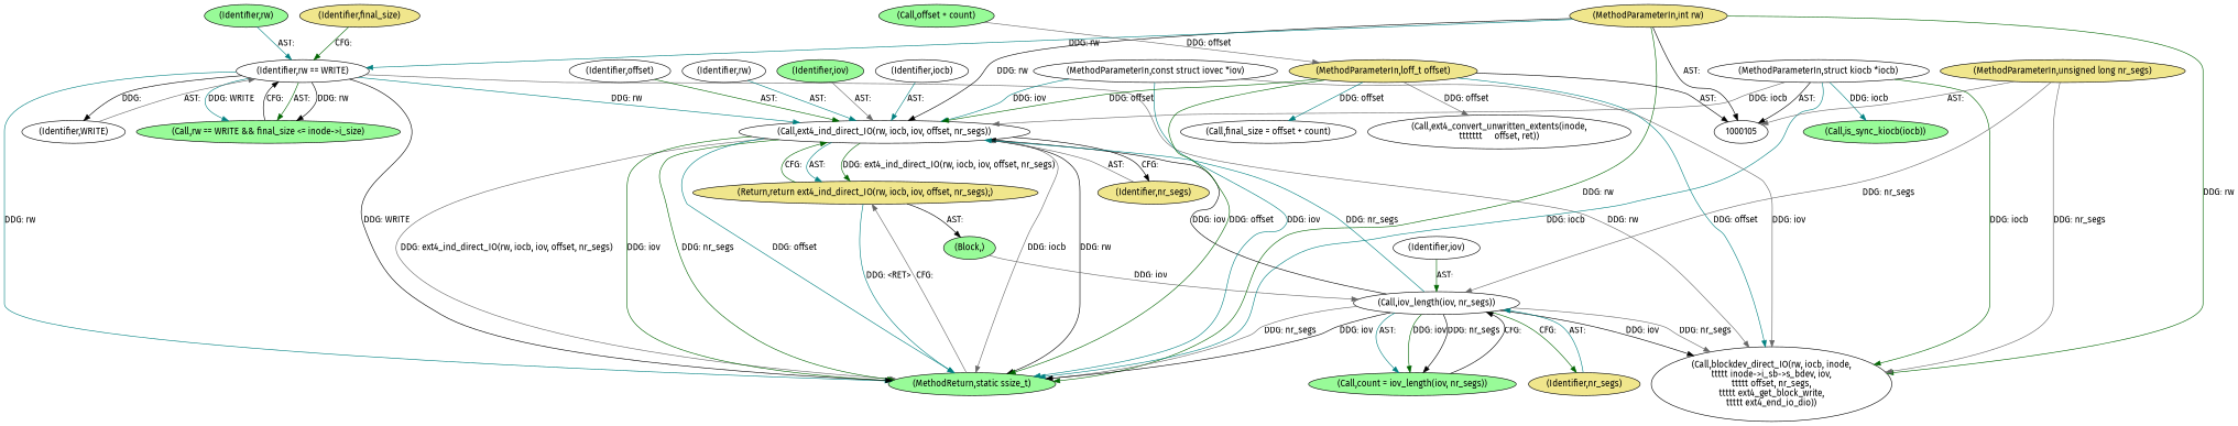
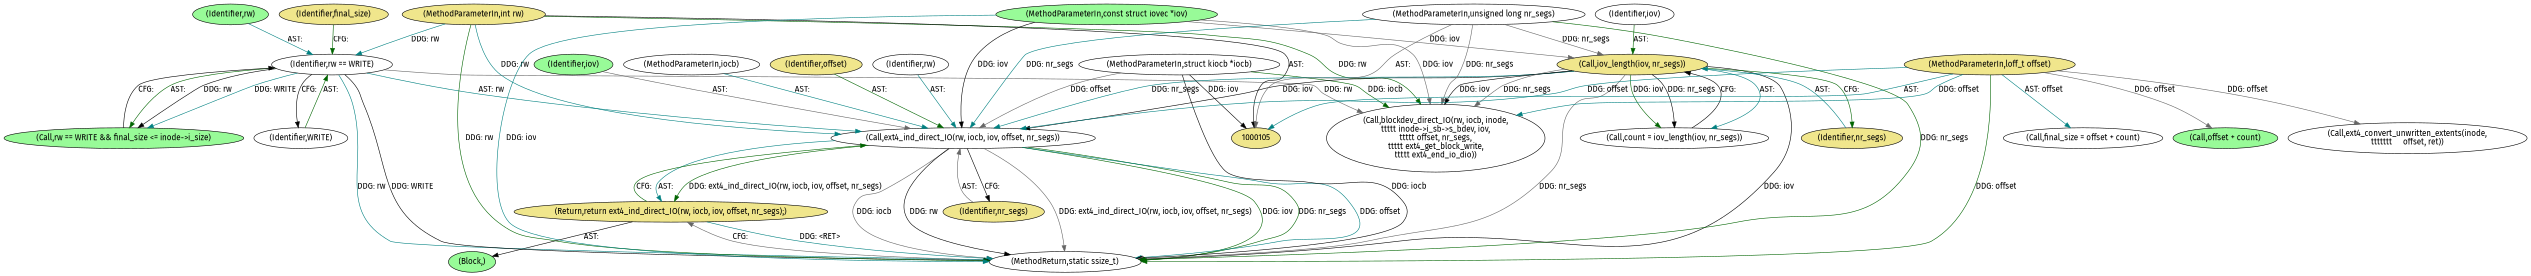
  digraph {
    fontname="Fira Sans"
    node [fillcolor=white fontname="Fira Sans" style=filled]
    edge [color=teal fontname="Fira Sans"]
    n1 [label="(Call,ext4_ind_direct_IO(rw, iocb, iov, offset, nr_segs))"]
    n2 [fillcolor=khaki label="(Return,return ext4_ind_direct_IO(rw, iocb, iov, offset, nr_segs);)"]
-   n3 [fillcolor=palegreen label="(MethodReturn,static ssize_t)"]
+   n3 [label="(MethodReturn,static ssize_t)"]
    n4 [fillcolor=khaki label="(Identifier,nr_segs)"]
    n5 [fillcolor=palegreen label="(Block,)"]
    n6 [label="(Identifier,rw == WRITE)"]
    n7 [label="(Identifier,WRITE)"]
    n8 [fillcolor=palegreen label="(Call,rw == WRITE && final_size <= inode->i_size)"]
    n9 [label="(Call,blockdev_direct_IO(rw, iocb, inode,\n\t\t\t\t\t inode->i_sb->s_bdev, iov,\n\t\t\t\t\t offset, nr_segs,\n\t\t\t\t\t ext4_get_block_write,\n\t\t\t\t\t ext4_end_io_dio))"]
    n10 [fillcolor=khaki label="(MethodParameterIn,int rw)"]
-   1000105
+   1000105 [fillcolor=khaki]
    n12 [label="(MethodParameterIn,struct kiocb *iocb)"]
-   n13 [fillcolor=palegreen label="(Call,is_sync_kiocb(iocb))"]
-   n14 [label="(Call,iov_length(iov, nr_segs))"]
+   n14 [fillcolor=khaki label="(Call,iov_length(iov, nr_segs))"]
    n15 [fillcolor=khaki label="(Identifier,nr_segs)"]
-   n16 [fillcolor=palegreen label="(Call,count = iov_length(iov, nr_segs))"]
-   n17 [label="(MethodParameterIn,const struct iovec *iov)"]
-   n18 [fillcolor=khaki label="(MethodParameterIn,unsigned long nr_segs)"]
+   n16 [label="(Call,count = iov_length(iov, nr_segs))"]
+   n17 [fillcolor=palegreen label="(MethodParameterIn,const struct iovec *iov)"]
+   n18 [label="(MethodParameterIn,unsigned long nr_segs)"]
    n19 [fillcolor=khaki label="(MethodParameterIn,loff_t offset)"]
    n20 [label="(Call,final_size = offset + count)"]
    n21 [fillcolor=palegreen label="(Call,offset + count)"]
    n22 [label="(Call,ext4_convert_unwritten_extents(inode,\n\t\t\t\t\t\t\t     offset, ret))"]
    n23 [fillcolor=palegreen label="(Identifier,rw)"]
-   n24 [label="(Identifier,iocb)"]
-   n25 [label="(Identifier,offset)"]
+   n24 [label="(MethodParameterIn,iocb)"]
+   n25 [fillcolor=khaki label="(Identifier,offset)"]
    n26 [label="(Identifier,rw)"]
    n27 [fillcolor=palegreen label="(Identifier,iov)"]
    n28 [label="(Identifier,iov)"]
    n29 [fillcolor=khaki label="(Identifier,final_size)"]
    n1 -> n2 [label="AST: "]
    n1 -> n2 [color=darkgreen label="DDG: ext4_ind_direct_IO(rw, iocb, iov, offset, nr_segs)"]
    n1 -> n3 [color=gray40 label="DDG: iocb"]
    n1 -> n3 [color=black label="DDG: rw"]
    n1 -> n3 [color=gray40 label="DDG: ext4_ind_direct_IO(rw, iocb, iov, offset, nr_segs)"]
    n1 -> n3 [color=darkgreen label="DDG: iov"]
    n1 -> n3 [color=darkgreen label="DDG: nr_segs"]
    n1 -> n3 [label="DDG: offset"]
    n1 -> n4 [color=black label="CFG: "]
    n2 -> n1 [color=darkgreen label="CFG: "]
    n2 -> n3 [label="DDG: <RET>"]
    n2 -> n5 [color=black label="AST: "]
    n3 -> n2 [color=gray40 label="CFG: "]
    n4 -> n1 [color=gray40 label="AST: "]
-   n6 -> n1 [label="DDG: rw"]
+   n6 -> n1 [label="AST: rw"]
    n6 -> n3 [label="DDG: rw"]
    n6 -> n3 [color=black label="DDG: WRITE"]
-   n6 -> n7 [color=black label="DDG: "]
+   n6 -> n7 [color=black label="CFG: "]
    n6 -> n8 [color=darkgreen label="AST: "]
    n6 -> n8 [color=black label="DDG: rw"]
    n6 -> n8 [label="DDG: WRITE"]
    n6 -> n9 [color=gray40 label="DDG: rw"]
-   n7 -> n6 [color=gray40 label="AST: "]
+   n7 -> n6 [color=darkgreen label="AST: "]
    n8 -> n6 [color=black label="CFG: "]
-   n10 -> n1 [color=black label="DDG: rw"]
+   n10 -> n1 [label="DDG: rw"]
    n10 -> n3 [color=darkgreen label="DDG: rw"]
    n10 -> n6 [label="DDG: rw"]
    n10 -> n9 [color=darkgreen label="DDG: rw"]
    n10 -> 1000105 [color=black label="AST: "]
-   n12 -> n1 [color=gray40 label="DDG: iocb"]
-   n12 -> n3 [label="DDG: iocb"]
+   n12 -> n1 [color=gray40 label="DDG: offset"]
+   n12 -> n3 [color=black label="DDG: iocb"]
    n12 -> n9 [color=darkgreen label="DDG: iocb"]
-   n12 -> 1000105 [color=black label="AST: "]
-   n12 -> n13 [label="DDG: iocb"]
+   n12 -> 1000105 [color=black label="DDG: iov"]
    n14 -> n1 [color=black label="DDG: iov"]
    n14 -> n1 [label="DDG: nr_segs"]
    n14 -> n3 [color=gray40 label="DDG: nr_segs"]
    n14 -> n3 [color=black label="DDG: iov"]
    n14 -> n9 [color=black label="DDG: iov"]
    n14 -> n9 [color=gray40 label="DDG: nr_segs"]
    n14 -> n15 [color=darkgreen label="CFG: "]
    n14 -> n16 [label="AST: "]
    n14 -> n16 [color=darkgreen label="DDG: iov"]
    n14 -> n16 [color=black label="DDG: nr_segs"]
    n15 -> n14 [label="AST: "]
    n16 -> n14 [color=black label="CFG: "]
-   n17 -> n1 [label="DDG: iov"]
+   n17 -> n1 [color=black label="DDG: iov"]
    n17 -> n3 [label="DDG: iov"]
    n17 -> n9 [color=gray40 label="DDG: iov"]
-   n5 -> n14 [color=gray40 label="DDG: iov"]
+   n17 -> n14 [color=gray40 label="DDG: iov"]
+   n18 -> n1 [label="DDG: nr_segs"]
+   n18 -> n3 [color=darkgreen label="DDG: nr_segs"]
    n18 -> n9 [color=gray40 label="DDG: nr_segs"]
    n18 -> 1000105 [color=gray40 label="AST: "]
    n18 -> n14 [color=gray40 label="DDG: nr_segs"]
-   n19 -> n1 [color=darkgreen label="DDG: offset"]
+   n19 -> n1 [label="DDG: offset"]
    n19 -> n3 [color=darkgreen label="DDG: offset"]
    n19 -> n9 [label="DDG: offset"]
-   n19 -> 1000105 [color=black label="AST: "]
-   n19 -> n20 [label="DDG: offset"]
-   n21 -> n19 [color=gray40 label="DDG: offset"]
+   n19 -> 1000105 [label="AST: "]
+   n19 -> n20 [label="AST: offset"]
+   n19 -> n21 [color=gray40 label="DDG: offset"]
    n19 -> n22 [color=gray40 label="DDG: offset"]
    n23 -> n6 [label="AST: "]
    n24 -> n1 [label="AST: "]
    n25 -> n1 [color=darkgreen label="AST: "]
    n26 -> n1 [label="AST: "]
    n27 -> n1 [color=gray40 label="AST: "]
    n28 -> n14 [color=darkgreen label="AST: "]
    n29 -> n6 [color=darkgreen label="CFG: "]
  }
